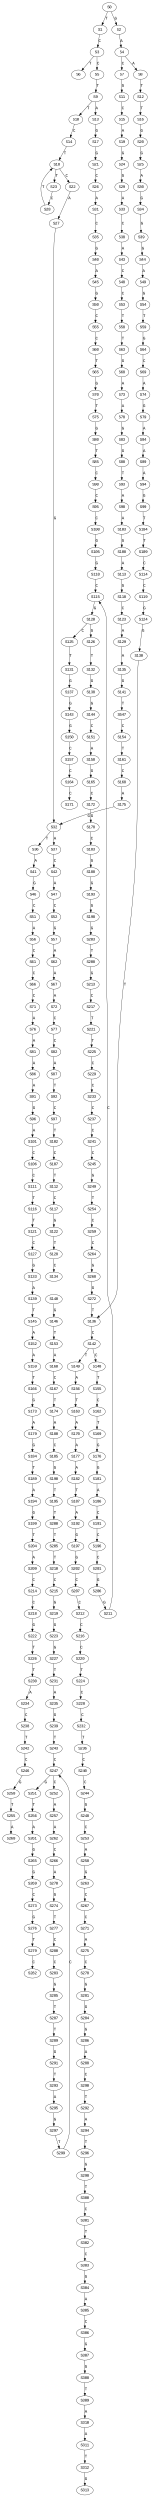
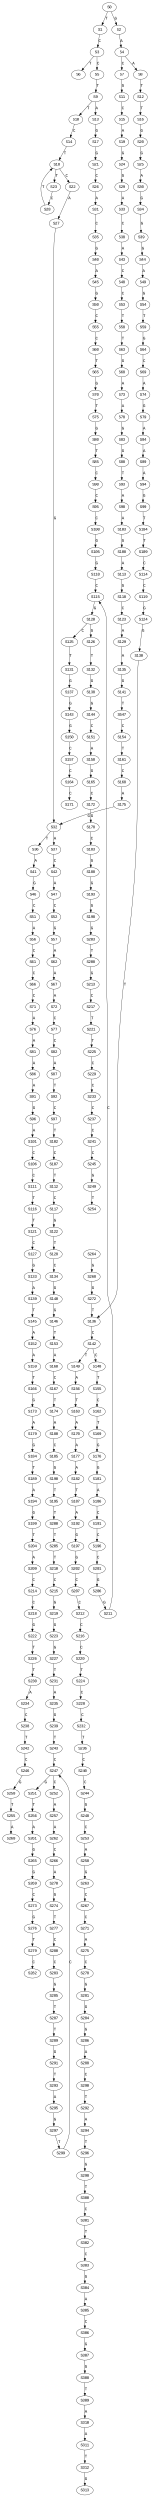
  strict digraph {
    fontname="Liberation Mono"
    node [fontname="Liberation Mono"]
    edge [fontname="Liberation Mono"]
    S0
    S1
    S2
    S3
    S4
    S5
    S6
    S7
    S8
    S9
    S11
    S12
    S10
    S13
    S14
    S15
    S16
    S17
    S18
    S19
    S20
    S21
    S22
    S23
    S24
    S25
    S26
    S27
    S28
    S29
    S30
    S31
    S32
    S33
    S34
    S35
    S36
    S37
    S38
    S39
    S40
    S41
    S42
    S43
    S44
    S45
    S46
    S47
    S48
    S49
    S50
    S51
    S52
    S53
    S54
    S55
    S56
    S57
    S58
    S59
    S60
    S61
    S62
    S63
    S64
    S65
    S66
    S67
    S68
    S69
    S70
    S71
    S72
    S73
    S74
    S75
    S76
    S77
    S78
    S79
    S80
    S81
    S82
    S83
    S84
    S85
    S86
    S87
    S88
    S89
    S90
    S91
    S92
    S93
    S94
    S95
    S96
    S97
    S98
    S99
    S100
    S101
    S102
    S103
    S104
    S105
    S106
    S107
    S108
    S109
    S110
    S111
    S112
    S113
    S114
    S115
    S116
    S117
    S118
    S119
    S120
    S121
    S122
    S123
    S124
    S125
    S126
    S127
    S128
    S129
    S130
    S131
    S132
    S133
    S134
    S135
    S136
    S137
    S138
    S139
    S140
    S141
    S142
    S143
    S144
    S145
    S146
    n148 [label=S547]
    S148
    S149
    S150
    S151
    S152
    S153
    S154
    S155
    S156
    S157
    S158
    S159
    S160
    S161
    S162
    S163
    S164
    S165
    S166
    S167
    S168
    S169
    S170
    S171
    S172
    S173
    S174
    S175
    S176
    S177
    S178
    S179
    S180
    S181
    S182
    S183
    S184
    S185
    S186
    S187
    S188
    S189
    S190
    S191
    S192
    S193
    S194
    S195
    S196
    S197
    S198
    S199
    S200
    S201
    S202
    S203
    S204
    S205
    S206
    S207
    S208
    S209
    S210
    S211
    S212
    S213
    S214
    S215
    S216
    S217
    S218
    S219
    S220
    S221
    S222
    S223
    S224
    S225
    S226
    S227
    S228
    S229
    S230
    S231
    S232
    S233
    S234
    S235
    S236
    S237
    S238
    S239
    S240
    S241
    S242
    S243
    S244
    S245
    S246
    S247
    S248
    S249
    S250
    S251
    S252
    S253
    S254
    S255
    S256
    S257
    S258
-   S259
    S260
    S261
    S262
    S263
    S264
    S265
    S266
    S267
    S268
    S269
    S270
    S271
    S272
    S273
    S274
    S275
    S276
    S277
    S278
    S279
    S280
    S281
    S282
    S283
    S284
    S285
    S286
    S287
    S288
    S289
    S290
    S291
    S292
    S293
    S294
    S295
    S296
    S297
    S298
    S299
    S300
    S301
    S302
    S303
    S304
    S305
    S306
    S307
    S308
    S309
    S310
    S311
    S312
    S313
    S0 -> S1 [label=T]
    S0 -> S2 [label=G]
    S1 -> S3 [label=C]
    S2 -> S4 [label=A]
    S3 -> S5 [label=C]
    S3 -> S6 [label=T]
    S4 -> S7 [label=C]
    S4 -> S8 [label=A]
    S5 -> S9 [label=T]
    S7 -> S11 [label=G]
    S8 -> S12 [label=T]
    S9 -> S10 [label=T]
    S9 -> S13 [label=A]
    S11 -> S15 [label=C]
    S12 -> S16 [label=T]
    S10 -> S14 [label=C]
    S13 -> S17 [label=G]
    S14 -> S18 [label=T]
    S15 -> S19 [label=A]
    S16 -> S20 [label=G]
    S17 -> S21 [label=G]
    S18 -> S22 [label=C]
    S18 -> S23 [label=T]
    S19 -> S24 [label=G]
    S20 -> S25 [label=G]
    S21 -> S26 [label=C]
    S22 -> S27 [label=A]
    S23 -> S28 [label=C]
    S24 -> S29 [label=G]
    S25 -> S30 [label=A]
    S26 -> S31 [label=A]
    S27 -> S32 [label=G]
    S28 -> S18 [label=T]
    S29 -> S33 [label=A]
    S30 -> S34 [label=G]
    S31 -> S35 [label=C]
    S32 -> S36 [label=T]
    S32 -> S37 [label=A]
    S33 -> S38 [label=C]
    S34 -> S39 [label=G]
    S35 -> S40 [label=G]
    S36 -> S41 [label=A]
    S37 -> S42 [label=C]
    S38 -> S43 [label=A]
    S39 -> S44 [label=G]
    S40 -> S45 [label=A]
    S41 -> S46 [label=G]
    S42 -> S47 [label=A]
    S43 -> S48 [label=C]
    S44 -> S49 [label=A]
    S45 -> S50 [label=G]
    S46 -> S51 [label=C]
    S47 -> S52 [label=C]
    S48 -> S53 [label=C]
    S49 -> S54 [label=G]
    S50 -> S55 [label=C]
    S51 -> S56 [label=A]
    S52 -> S57 [label=G]
    S53 -> S58 [label=T]
    S54 -> S59 [label=T]
    S55 -> S60 [label=C]
    S56 -> S61 [label=C]
    S57 -> S62 [label=A]
    S58 -> S63 [label=T]
    S59 -> S64 [label=G]
    S60 -> S65 [label=T]
    S61 -> S66 [label=C]
    S62 -> S67 [label=A]
    S63 -> S68 [label=G]
    S64 -> S69 [label=C]
    S65 -> S70 [label=G]
    S66 -> S71 [label=C]
    S67 -> S72 [label=A]
    S68 -> S73 [label=A]
    S69 -> S74 [label=A]
    S70 -> S75 [label=T]
    S71 -> S76 [label=A]
    S72 -> S77 [label=C]
    S73 -> S78 [label=A]
    S74 -> S79 [label=G]
    S75 -> S80 [label=G]
    S76 -> S81 [label=A]
    S77 -> S82 [label=C]
    S78 -> S83 [label=G]
    S79 -> S84 [label=A]
    S80 -> S85 [label=T]
    S81 -> S86 [label=A]
    S82 -> S87 [label=A]
    S83 -> S88 [label=G]
    S84 -> S89 [label=A]
    S85 -> S90 [label=C]
    S86 -> S91 [label=A]
    S87 -> S92 [label=T]
    S88 -> S93 [label=T]
    S89 -> S94 [label=A]
    S90 -> S95 [label=C]
    S91 -> S96 [label=G]
    S92 -> S97 [label=C]
    S93 -> S98 [label=A]
    S94 -> S99 [label=G]
    S95 -> S100 [label=C]
    S96 -> S101 [label=A]
    S97 -> S102 [label=T]
    S98 -> S103 [label=A]
    S99 -> S104 [label=T]
    S100 -> S105 [label=G]
    S101 -> S106 [label=C]
    S102 -> S107 [label=C]
    S103 -> S108 [label=G]
    S104 -> S109 [label=T]
    S105 -> S110 [label=G]
    S106 -> S111 [label=C]
    S107 -> S112 [label=T]
    S108 -> S113 [label=A]
    S109 -> S114 [label=C]
    S110 -> S115 [label=C]
    S111 -> S116 [label=T]
    S112 -> S117 [label=C]
    S113 -> S118 [label=G]
    S114 -> S119 [label=C]
    S115 -> S120 [label=G]
    S116 -> S121 [label=T]
    S117 -> S122 [label=G]
    S118 -> S123 [label=C]
    S119 -> S124 [label=G]
    S120 -> S125 [label=C]
    S120 -> S126 [label=G]
    S121 -> S127 [label=C]
    S122 -> S128 [label=T]
    S123 -> S129 [label=A]
    S124 -> S130 [label=G]
    S125 -> S131 [label=T]
    S126 -> S132 [label=T]
    S127 -> S133 [label=G]
    S128 -> S134 [label=C]
    S129 -> S135 [label=A]
    S130 -> S136 [label=T]
    S131 -> S137 [label=G]
    S132 -> S138 [label=G]
    S133 -> S139 [label=A]
+   S134 -> S140 [label=G]
    S135 -> S141 [label=G]
    S136 -> S142 [label=C]
    S137 -> S143 [label=G]
    S138 -> S144 [label=G]
    S139 -> S145 [label=T]
    S140 -> S146 [label=G]
    S141 -> n148 [label=T]
    S142 -> S148 [label=C]
    S142 -> S149 [label=T]
    S143 -> S150 [label=G]
    S144 -> S151 [label=C]
    S145 -> S152 [label=A]
    S146 -> S153 [label=T]
    n148 -> S154 [label=C]
    S148 -> S155 [label=T]
    S149 -> S156 [label=A]
    S150 -> S157 [label=C]
    S151 -> S158 [label=A]
    S152 -> S159 [label=A]
    S153 -> S160 [label=A]
    S154 -> S161 [label=T]
    S155 -> S162 [label=C]
    S156 -> S163 [label=T]
    S157 -> S164 [label=C]
    S158 -> S165 [label=G]
    S159 -> S166 [label=T]
    S160 -> S167 [label=C]
    S161 -> S168 [label=C]
    S162 -> S169 [label=T]
    S163 -> S170 [label=A]
    S164 -> S171 [label=C]
    S165 -> S172 [label=C]
    S166 -> S173 [label=G]
    S167 -> S174 [label=T]
    S168 -> S175 [label=A]
    S169 -> S176 [label=G]
    S170 -> S177 [label=A]
    S172 -> S178 [label=G]
    S173 -> S179 [label=A]
    S174 -> S180 [label=A]
    S175 -> S32 [label=G]
    S176 -> S181 [label=G]
    S177 -> S182 [label=A]
    S178 -> S183 [label=C]
    S179 -> S184 [label=G]
    S180 -> S185 [label=C]
    S181 -> S186 [label=A]
    S182 -> S187 [label=T]
    S183 -> S188 [label=G]
    S184 -> S189 [label=T]
    S185 -> S190 [label=G]
    S186 -> S191 [label=C]
    S187 -> S192 [label=A]
    S188 -> S193 [label=G]
    S189 -> S194 [label=A]
    S190 -> S195 [label=T]
    S191 -> S196 [label=C]
    S192 -> S197 [label=G]
    S193 -> S198 [label=G]
    S194 -> S199 [label=G]
    S195 -> S200 [label=T]
    S196 -> S201 [label=C]
    S197 -> S202 [label=G]
    S198 -> S203 [label=G]
    S199 -> S204 [label=T]
    S200 -> S205 [label=T]
    S201 -> S206 [label=G]
    S202 -> S207 [label=C]
    S203 -> S208 [label=T]
    S204 -> S209 [label=A]
    S205 -> S210 [label=T]
    S206 -> S211 [label=G]
    S207 -> S212 [label=C]
    S208 -> S213 [label=G]
    S209 -> S214 [label=C]
    S210 -> S215 [label=C]
    S211 -> S115 [label=C]
    S212 -> S216 [label=C]
    S213 -> S217 [label=C]
    S214 -> S218 [label=C]
    S215 -> S219 [label=G]
    S216 -> S220 [label=C]
    S217 -> S221 [label=T]
    S218 -> S222 [label=G]
    S219 -> S223 [label=G]
    S220 -> S224 [label=T]
    S221 -> S225 [label=T]
    S222 -> S226 [label=T]
    S223 -> S227 [label=G]
    S224 -> S228 [label=C]
    S225 -> S229 [label=C]
    S226 -> S230 [label=T]
    S227 -> S231 [label=T]
    S228 -> S232 [label=C]
    S229 -> S233 [label=C]
    S230 -> S234 [label=A]
    S231 -> S235 [label=A]
    S232 -> S236 [label=T]
    S233 -> S237 [label=C]
    S234 -> S238 [label=C]
    S235 -> S239 [label=G]
    S236 -> S240 [label=C]
    S237 -> S241 [label=C]
    S238 -> S242 [label=T]
    S239 -> S243 [label=T]
    S240 -> S244 [label=C]
    S241 -> S245 [label=C]
    S242 -> S246 [label=C]
    S243 -> S247 [label=C]
    S244 -> S248 [label=G]
    S245 -> S249 [label=G]
    S246 -> S250 [label=G]
    S247 -> S251 [label=G]
    S247 -> S252 [label=C]
    S248 -> S253 [label=C]
    S249 -> S254 [label=T]
    S250 -> S255 [label=T]
    S251 -> S256 [label=T]
    S252 -> S257 [label=A]
    S253 -> S258 [label=A]
-   S254 -> S259 [label=C]
    S255 -> S260 [label=A]
    S256 -> S261 [label=A]
    S257 -> S262 [label=A]
    S258 -> S263 [label=G]
-   S259 -> S264 [label=C]
    S261 -> S265 [label=G]
    S262 -> S266 [label=C]
    S263 -> S267 [label=C]
    S264 -> S268 [label=G]
    S265 -> S269 [label=G]
    S266 -> S270 [label=A]
    S267 -> S271 [label=C]
    S268 -> S272 [label=G]
    S269 -> S273 [label=C]
    S270 -> S274 [label=G]
    S271 -> S275 [label=A]
    S272 -> S136 [label=T]
    S273 -> S276 [label=G]
    S274 -> S277 [label=T]
    S275 -> S278 [label=C]
    S276 -> S279 [label=T]
    S277 -> S280 [label=C]
    S278 -> S281 [label=G]
    S279 -> S282 [label=C]
    S280 -> S283 [label=C]
    S281 -> S284 [label=G]
    S283 -> S285 [label=G]
    S284 -> S286 [label=G]
    S285 -> S287 [label=T]
    S286 -> S288 [label=A]
    S287 -> S289 [label=T]
    S288 -> S290 [label=C]
    S289 -> S291 [label=G]
    S290 -> S292 [label=T]
    S291 -> S293 [label=T]
    S292 -> S294 [label=A]
    S293 -> S295 [label=A]
    S294 -> S296 [label=T]
    S295 -> S297 [label=G]
    S296 -> S298 [label=G]
    S297 -> S299 [label=T]
    S298 -> S300 [label=T]
    S299 -> S247 [label=C]
    S300 -> S301 [label=C]
    S301 -> S302 [label=T]
    S302 -> S303 [label=C]
    S303 -> S304 [label=G]
    S304 -> S305 [label=A]
    S305 -> S306 [label=C]
    S306 -> S307 [label=G]
    S307 -> S308 [label=G]
    S308 -> S309 [label=T]
    S309 -> S310 [label=A]
    S310 -> S311 [label=A]
    S311 -> S312 [label=T]
    S312 -> S313 [label=G]
  }
